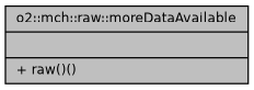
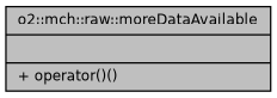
  digraph {
-   n1 [color=black fillcolor=grey75 fontcolor=black fontname=Helvetica fontsize=10 height=0.2 label="{o2::mch::raw::moreDataAvailable\n||+ raw()()\l}" shape=record style=filled width=0.4]
+   n1 [color=black fillcolor=grey75 fontcolor=black fontname=Helvetica fontsize=10 height=0.2 label="{o2::mch::raw::moreDataAvailable\n||+ operator()()\l}" shape=record style=filled width=0.4]
  }
